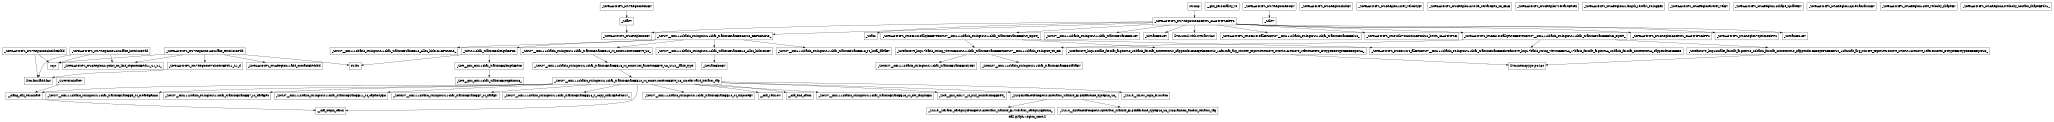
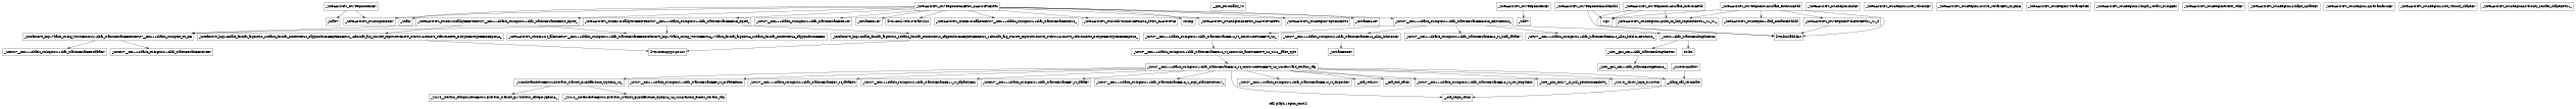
  digraph {
    label="Call graph: region_cone.ll"
    node [shape=record]
    n1 [label="{_ZN9LAMMPS_NS7RegConeC2EPNS_6LAMMPSEiPPc}"]
    n2 [label="{_ZN9LAMMPS_NS6RegionC2EPNS_6LAMMPSEiPPc}"]
    n3 [label="{_ZN9LAMMPS_NS6Region7optionsEiPPc}"]
    n4 [label="{_ZNSaIcEC1Ev}"]
    n5 [label="{_ZNSt7__cxx1112basic_stringIcSt11char_traitsIcESaIcEEC2IS3_EEPKcRKS3_}"]
    n6 [label="{_ZN9LAMMPS_NS6RegionD2Ev}"]
    n7 [label="{_Znam}"]
    n8 [label="{_ZN9LAMMPS_NS5Error3allIJiEEEvRKNSt7__cxx1112basic_stringIcSt11char_traitsIcESaIcEEEiS9_DpOT_}"]
    n9 [label="{_ZNSt7__cxx1112basic_stringIcSt11char_traitsIcESaIcEED1Ev}"]
    n10 [label="{_ZNSaIcED1Ev}"]
    n11 [label="{llvm.umul.with.overflow.i64}"]
    n12 [label="{_ZN9LAMMPS_NS5Error3allERKNSt7__cxx1112basic_stringIcSt11char_traitsIcESaIcEEEiS8_}"]
    n13 [label="{_ZN9LAMMPS_NS5utils7numericEPKciS2_bPNS_6LAMMPSE}"]
    n14 [label="{strcmp}"]
    n15 [label="{_ZN9LAMMPS_NS5Error3allIJRPcEEEvRKNSt7__cxx1112basic_stringIcSt11char_traitsIcESaIcEEEiSB_DpOT_}"]
    n16 [label="{_ZNSt7__cxx1112basic_stringIcSt11char_traitsIcESaIcEE13_M_local_dataEv}"]
    n17 [label="{_ZNSt7__cxx1112basic_stringIcSt11char_traitsIcESaIcEE12_Alloc_hiderC1EPcRKS3_}"]
    n18 [label="{_ZNSt11char_traitsIcE6lengthEPKc}"]
    n19 [label="{_ZNSt7__cxx1112basic_stringIcSt11char_traitsIcESaIcEE12_M_constructIPKcEEvT_S8_}"]
    n20 [label="{_ZNSt7__cxx1112basic_stringIcSt11char_traitsIcESaIcEE12_Alloc_hiderD2Ev}"]
    n21 [label="{_ZN3fmt6v9_lmp17basic_string_viewIcEC2ISt11char_traitsIcESaIcEEERKNSt7__cxx1112basic_stringIcT_T0_EE}"]
    n22 [label="{_ZN3fmt6v9_lmp16make_format_argsINS0_20basic_format_contextINS0_8appenderEcEEJRiEEENS0_16format_arg_storeIT_JDpNSt9remove_cvINSt16remove_referenceIT0_E4typeEE4typeEEEEDpOSA_}"]
    n23 [label="{_ZN9LAMMPS_NS5Error4_allERKNSt7__cxx1112basic_stringIcSt11char_traitsIcESaIcEEEiN3fmt6v9_lmp17basic_string_viewIcEENSA_17basic_format_argsINSA_20basic_format_contextINSA_8appenderEcEEEE}"]
    n24 [label="{_ZN3fmt6v9_lmp16make_format_argsINS0_20basic_format_contextINS0_8appenderEcEEJRPcEEENS0_16format_arg_storeIT_JDpNSt9remove_cvINSt16remove_referenceIT0_E4typeEE4typeEEEEDpOSB_}"]
    n25 [label="{_ZN9__gnu_cxx11char_traitsIcE6lengthEPKc}"]
    n26 [label="{strlen}"]
    n27 [label="{_ZNSt7__cxx1112basic_stringIcSt11char_traitsIcESaIcEE16_M_construct_auxIPKcEEvT_S8_St12__false_type}"]
    n28 [label="{_ZNSaIcED2Ev}"]
    n29 [label="{_ZNKSt7__cxx1112basic_stringIcSt11char_traitsIcESaIcEE4dataEv}"]
    n30 [label="{_ZNKSt7__cxx1112basic_stringIcSt11char_traitsIcESaIcEE4sizeEv}"]
    n31 [label="{llvm.memcpy.p0.p0.i64}"]
    n32 [label="{__gxx_personality_v0}"]
    n33 [label="{_ZN9__gnu_cxx11char_traitsIcE2eqERKcS3_}"]
    n34 [label="{_ZNSt7__cxx1112basic_stringIcSt11char_traitsIcESaIcEE12_M_constructIPKcEEvT_S8_St20forward_iterator_tag}"]
    n35 [label="{_ZN9LAMMPS_NS7RegConeD2Ev}"]
    n36 [label="{_ZdaPv}"]
    n37 [label="{_ZN9LAMMPS_NS7RegConeD0Ev}"]
    n38 [label="{_ZdlPv}"]
    n39 [label="{_ZN9LAMMPS_NS7RegCone6insideEddd}"]
    n40 [label="{llvm.fmuladd.f64}"]
    n41 [label="{sqrt}"]
    n42 [label="{_ZN9LAMMPS_NS7RegCone16surface_interiorEPdd}"]
    n43 [label="{_ZN9LAMMPS_NS6Region21point_on_line_segmentEPdS1_S1_S1_}"]
    n44 [label="{_ZN9LAMMPS_NS7RegCone16surface_exteriorEPdd}"]
    n45 [label="{_ZN9LAMMPS_NS7RegCone7closestEPdS1_S1_d}"]
    n46 [label="{_ZN9LAMMPS_NS6Region11add_contactEiPdddd}"]
    n47 [label="{_ZN9LAMMPS_NS6Region4initEv}"]
    n48 [label="{_ZN9LAMMPS_NS6Region12set_velocityEv}"]
    n49 [label="{_ZN9LAMMPS_NS6Region13write_restartEP8_IO_FILE}"]
    n50 [label="{_ZN9LAMMPS_NS6Region7restartEPcRi}"]
    n51 [label="{_ZN9LAMMPS_NS6Region21length_restart_stringERi}"]
    n52 [label="{_ZN9LAMMPS_NS6Region9reset_velEv}"]
    n53 [label="{_ZN9LAMMPS_NS6Region12shape_updateEv}"]
    n54 [label="{_ZN9LAMMPS_NS6Region12pretransformEv}"]
    n55 [label="{_ZN9LAMMPS_NS6Region18set_velocity_shapeEv}"]
    n56 [label="{_ZN9LAMMPS_NS6Region22velocity_contact_shapeEPdS1_}"]
    n57 [label="{_ZN9__gnu_cxx17__is_null_pointerIKcEEbPT_}"]
    n58 [label="{_ZSt19__throw_logic_errorPKc}"]
    n59 [label="{_ZSt8distanceIPKcENSt15iterator_traitsIT_E15difference_typeES3_S3_}"]
    n60 [label="{_ZNSt7__cxx1112basic_stringIcSt11char_traitsIcESaIcEE9_M_createERmm}"]
    n61 [label="{_ZNSt7__cxx1112basic_stringIcSt11char_traitsIcESaIcEE7_M_dataEPc}"]
    n62 [label="{_ZNSt7__cxx1112basic_stringIcSt11char_traitsIcESaIcEE11_M_capacityEm}"]
    n63 [label="{_ZNKSt7__cxx1112basic_stringIcSt11char_traitsIcESaIcEE7_M_dataEv}"]
    n64 [label="{_ZNSt7__cxx1112basic_stringIcSt11char_traitsIcESaIcEE13_S_copy_charsEPcPKcS7_}"]
    n65 [label="{__cxa_begin_catch}"]
    n66 [label="{_ZNSt7__cxx1112basic_stringIcSt11char_traitsIcESaIcEE10_M_disposeEv}"]
    n67 [label="{__cxa_rethrow}"]
    n68 [label="{__cxa_end_catch}"]
    n69 [label="{_ZNSt7__cxx1112basic_stringIcSt11char_traitsIcESaIcEE13_M_set_lengthEm}"]
    n70 [label="{__clang_call_terminate}"]
    n71 [label="{_ZSt19__iterator_categoryIPKcENSt15iterator_traitsIT_E17iterator_categoryERKS3_}"]
    n72 [label="{_ZSt10__distanceIPKcENSt15iterator_traitsIT_E15difference_typeES3_S3_St26random_access_iterator_tag}"]
    n73 [label="{_ZSt9terminatev}"]
    n1 -> n2
    n1 -> n3
    n1 -> n4
    n1 -> n5
    n1 -> n6
    n1 -> n7
    n1 -> n8
    n1 -> n9
    n1 -> n10
    n1 -> n11
    n1 -> n12
    n1 -> n13
-   n14 -> n1
+   n1 -> n14
    n1 -> n15
    n5 -> n16
    n5 -> n17
    n5 -> n18
    n5 -> n19
    n5 -> n20
    n8 -> n21
    n8 -> n22
    n8 -> n23
    n15 -> n21
    n15 -> n23
    n15 -> n24
    n18 -> n25
    n18 -> n26
    n19 -> n27
    n20 -> n28
    n21 -> n29
    n21 -> n30
    n22 -> n31
    n24 -> n31
    n25 -> n33
    n27 -> n34
    n34 -> n57
    n34 -> n58
    n34 -> n59
    n34 -> n60
    n34 -> n61
    n34 -> n62
    n34 -> n63
    n34 -> n64
    n34 -> n65
    n34 -> n66
    n34 -> n67
    n34 -> n68
    n34 -> n69
    n34 -> n70
-   n36 -> n6
+   n35 -> n6
    n35 -> n36
    n37 -> n38
    n39 -> n40
    n39 -> n41
    n42 -> n40
    n42 -> n41
    n42 -> n43
-   n44 -> n26
+   n44 -> n40
    n44 -> n41
    n44 -> n43
    n44 -> n45
    n44 -> n46
    n45 -> n40
    n59 -> n71
    n59 -> n72
    n70 -> n65
    n73 -> n70
  }
